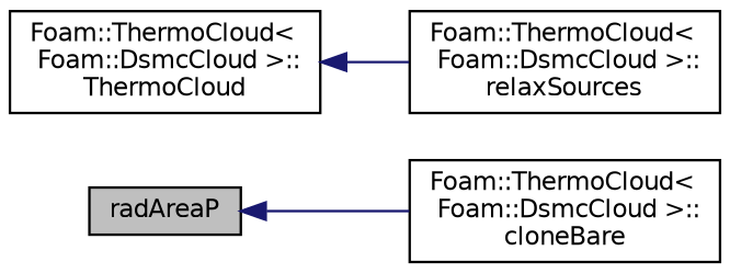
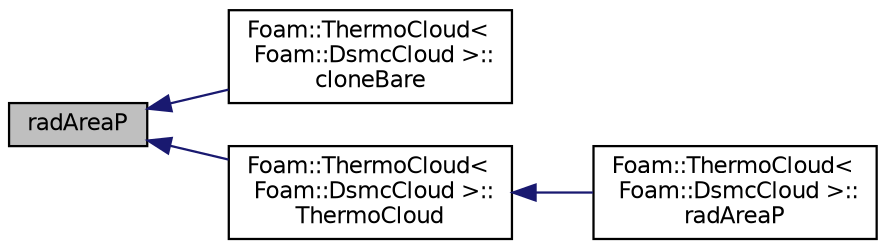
  digraph {
    fontname="DejaVu Sans"
    rankdir=LR
    node [color=black fontname="DejaVu Sans" fontsize=10 shape=record]
    edge [color=midnightblue dir=back fontname="DejaVu Sans" fontsize=10 labelfontname=FreeSans labelfontsize=10 style=solid]
    n1 [fillcolor=grey75 fontcolor=black height=0.2 label=radAreaP style=filled width=0.4]
    n2 [height=0.2 label="Foam::ThermoCloud\<\l Foam::DsmcCloud \>::\lcloneBare" width=0.4]
    n3 [height=0.2 label="Foam::ThermoCloud\<\l Foam::DsmcCloud \>::\lThermoCloud" width=0.4]
-   n4 [height=0.2 label="Foam::ThermoCloud\<\l Foam::DsmcCloud \>::\lrelaxSources" width=0.4]
+   n4 [height=0.2 label="Foam::ThermoCloud\<\l Foam::DsmcCloud \>::\lradAreaP" width=0.4]
    n1 -> n2
+   n1 -> n3
    n3 -> n4
  }
